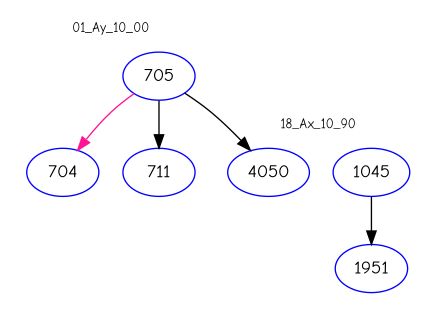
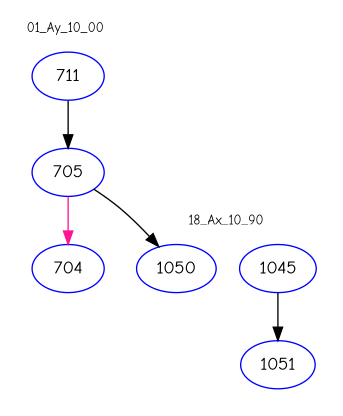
  digraph {
    fontname="Comic Neue"
    node [color=blue fontname="Comic Neue"]
    edge [color=black fontname="Comic Neue"]
    n1 [label=705]
    n2 [label=704]
    n3 [label=711]
    n4 [label=1045]
-   n5 [label=1951]
-   n6 [label=4050]
+   n5 [label=1051]
+   n6 [label=1050]
    subgraph cluster_1 {
      color=white
      fontsize=10
      label="01_Ay_10_00"
      n1
      n2
      n3
    }
    subgraph cluster_2 {
      color=white
      fontsize=10
      label="18_Ax_10_90"
      n4
      n5
      n6
    }
    n1 -> n2 [color=deeppink]
-   n1 -> n3
+   n3 -> n1
    n1 -> n6
    n4 -> n5
  }
